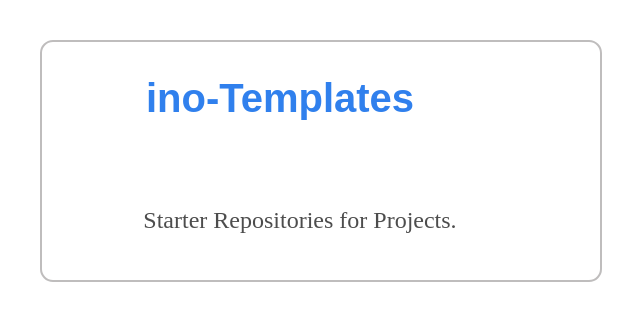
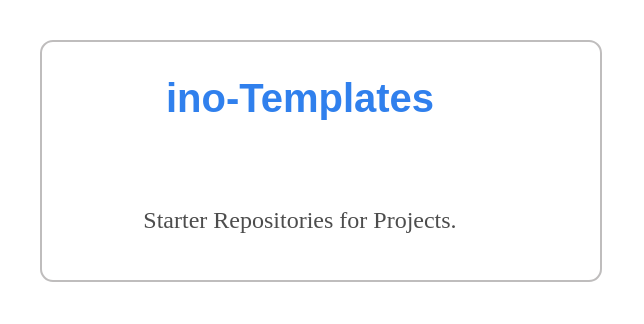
  <mxCell id="0" />
  <mxCell id="1" parent="0" />
  <mxCell id="2" value="" style="rounded=1;whiteSpace=wrap;html=1;arcSize=5;strokeColor=#BFBDBD;" vertex="1" parent="1"><mxGeometry x="20" y="20" width="280" height="120" as="geometry" /></mxCell>
  <mxCell id="3" value="" style="shape=image;imageAspect=0;aspect=fixed;verticalLabelPosition=bottom;verticalAlign=top;image=https://assets.gitlab-static.net/assets/logo-d36b5212042cebc89b96df4bf6ac24e43db316143e89926c0db839ff694d2de4.svg;" vertex="1" parent="1"><mxGeometry x="40" y="35" width="25" height="25" as="geometry" /></mxCell>
- <mxCell id="4" value="&lt;p&gt;&lt;font size=&quot;1&quot;&gt;&lt;span style=&quot;font-size: 20px&quot;&gt;&lt;b&gt;ino-Templates&lt;/b&gt;&lt;/span&gt;&lt;/font&gt;&lt;/p&gt;" style="text;html=1;strokeColor=none;fillColor=none;align=center;verticalAlign=middle;whiteSpace=wrap;rounded=0;fontColor=#3080ED;" vertex="1" parent="1"><mxGeometry x="65" y="27.5" width="150" height="40" as="geometry" /></mxCell>
+ <mxCell id="4" value="&lt;p&gt;&lt;font size=&quot;1&quot;&gt;&lt;span style=&quot;font-size: 20px&quot;&gt;&lt;b&gt;ino-Templates&lt;/b&gt;&lt;/span&gt;&lt;/font&gt;&lt;/p&gt;" style="text;html=1;strokeColor=none;fillColor=none;align=center;verticalAlign=middle;whiteSpace=wrap;rounded=0;fontColor=#3080ED;" vertex="1" parent="1"><mxGeometry x="75" y="27.5" width="150" height="40" as="geometry" /></mxCell>
  <mxCell id="5" value="&lt;pre style=&quot;overflow-wrap: break-word&quot;&gt;&lt;font face=&quot;Verdana&quot; color=&quot;#4d4d4d&quot;&gt;Starter Repositories for Projects.&lt;/font&gt;&lt;/pre&gt;" style="text;html=1;strokeColor=none;fillColor=none;align=center;verticalAlign=middle;whiteSpace=wrap;rounded=0;" vertex="1" parent="1"><mxGeometry x="40" y="100" width="220" height="20" as="geometry" /></mxCell>
